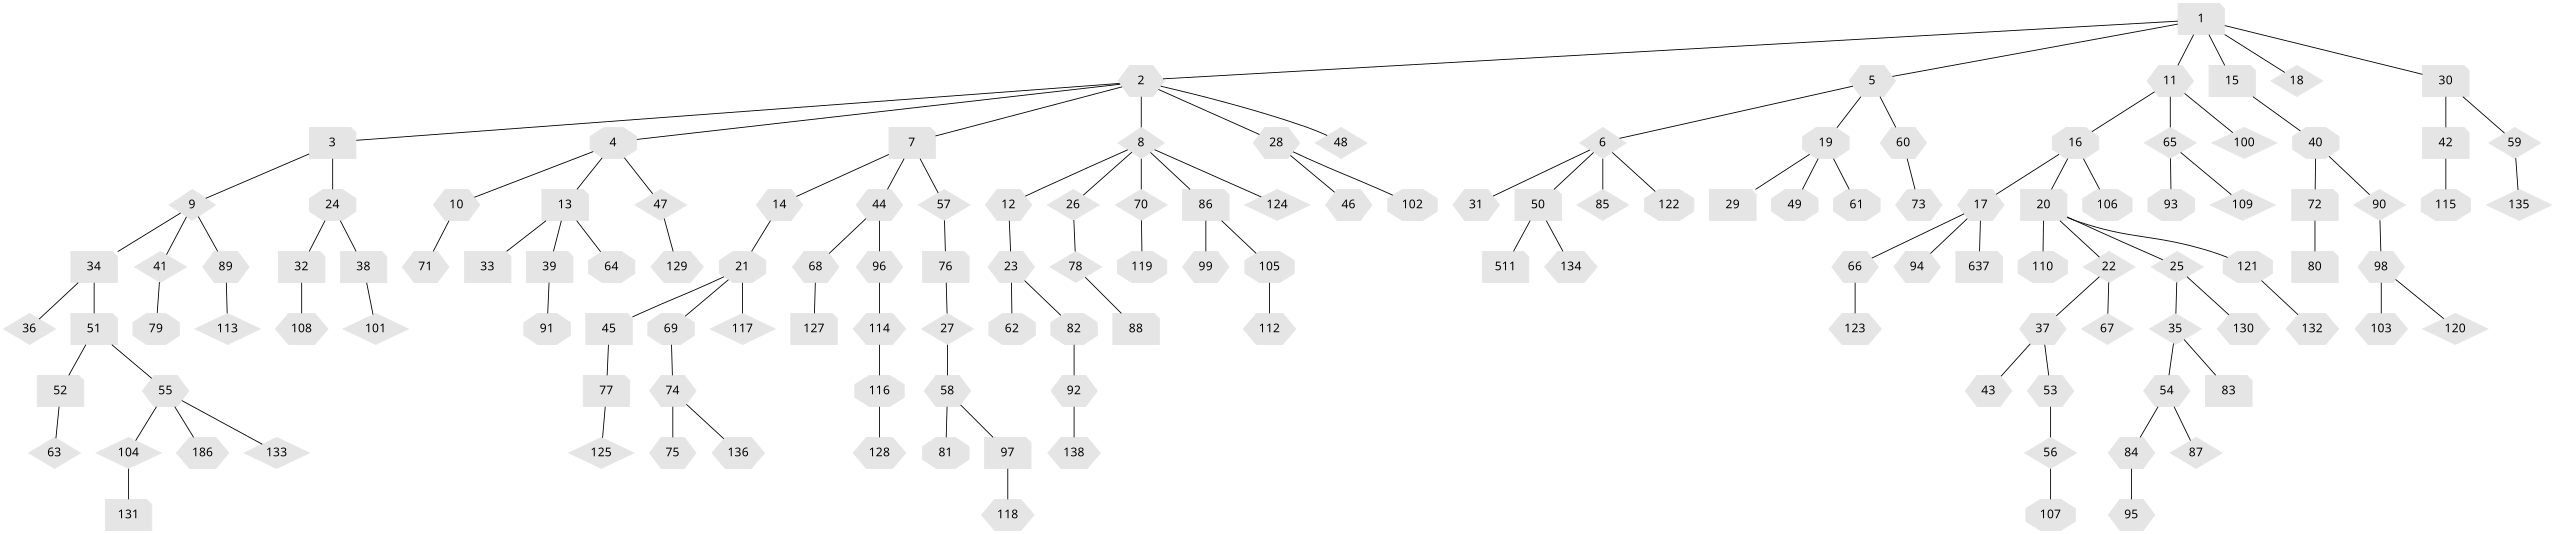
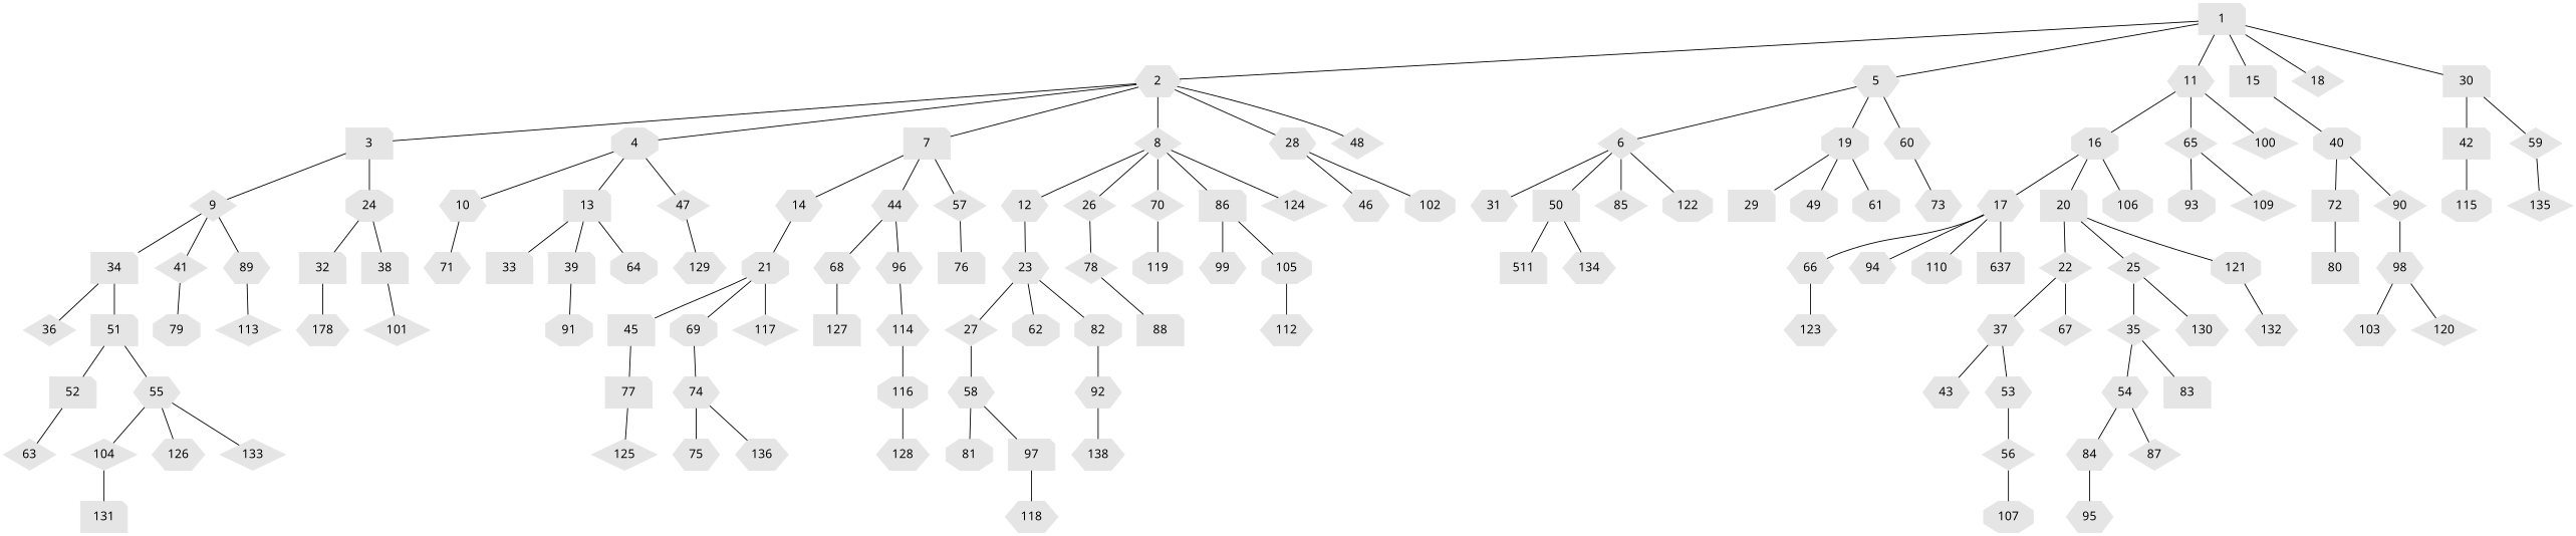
  graph {
    fontname="Noto Sans"
    node [color=gray90 fontname="Noto Sans" shape=hexagon style=filled]
    edge [fontname="Noto Sans"]
    1 [shape=note]
    2
    5
    11
    15 [shape=note]
    18 [shape=diamond]
    30 [shape=note]
    3 [shape=note]
    4 [shape=octagon]
    7 [shape=note]
    8 [shape=diamond]
    28
    48 [shape=diamond]
    6 [shape=diamond]
    19 [shape=octagon]
    60
    16 [shape=octagon]
    65 [shape=diamond]
    100 [shape=diamond]
    40 [shape=octagon]
    42 [shape=note]
    59 [shape=diamond]
    9 [shape=diamond]
    24 [shape=octagon]
    10
    13 [shape=note]
    47 [shape=diamond]
    14
    44
    57 [shape=diamond]
    12
    26 [shape=diamond]
    70 [shape=diamond]
    86 [shape=note]
    124 [shape=diamond]
    46
    102 [shape=octagon]
    34 [shape=note]
    41 [shape=diamond]
    89
    32 [shape=note]
    38 [shape=note]
    71
    33 [shape=note]
    39 [shape=note]
    64 [shape=octagon]
    129
    31
    50 [shape=note]
    85 [shape=diamond]
    122 [shape=octagon]
    29 [shape=note]
    49 [shape=octagon]
    61 [shape=octagon]
    73
    n56 [label=511 shape=note]
    134
    21 [shape=octagon]
    68
    96
    76 [shape=note]
    23
    78 [shape=diamond]
    119 [shape=octagon]
    99
    105 [shape=octagon]
    36 [shape=diamond]
    51 [shape=note]
    79 [shape=octagon]
    113 [shape=diamond]
    17
    20 [shape=note]
    106 [shape=octagon]
    93 [shape=octagon]
    109 [shape=diamond]
    27 [shape=diamond]
    62 [shape=octagon]
    82 [shape=octagon]
    91 [shape=octagon]
    45 [shape=note]
    69 [shape=octagon]
    117 [shape=diamond]
    72 [shape=note]
    90 [shape=diamond]
    66
    94
    110 [shape=octagon]
    n88 [label=637 shape=note]
    22 [shape=diamond]
    25 [shape=diamond]
    121 [shape=octagon]
    123
    37
    67 [shape=diamond]
    35 [shape=diamond]
    130
    132
    77 [shape=note]
    74
    43
    53
    58
    92
-   108
+   108 [label=178]
    101 [shape=diamond]
    54
    83 [shape=note]
    88 [shape=note]
    81 [shape=octagon]
    97 [shape=note]
    115 [shape=octagon]
    135 [shape=diamond]
    52 [shape=note]
    55
    84
    87 [shape=diamond]
    56 [shape=diamond]
    80 [shape=note]
    98
    127 [shape=note]
    114
    125 [shape=diamond]
    63 [shape=diamond]
    104 [shape=diamond]
-   126 [label=186]
+   126
    133 [shape=diamond]
    107 [shape=octagon]
    95
    131 [shape=note]
    118
    75
    136
    138
    112
    103
    120 [shape=diamond]
    116 [shape=octagon]
    128
    1 -- 2
    1 -- 5
    1 -- 11
    1 -- 15
    1 -- 18
    1 -- 30
    2 -- 3
    2 -- 4
    2 -- 7
    2 -- 8
    2 -- 28
    2 -- 48
    5 -- 6
    5 -- 19
    5 -- 60
    11 -- 16
    11 -- 65
    11 -- 100
    15 -- 40
    30 -- 42
    30 -- 59
    3 -- 9
    3 -- 24
    4 -- 10
    4 -- 13
    4 -- 47
    7 -- 14
    7 -- 44
    7 -- 57
    8 -- 12
    8 -- 26
    8 -- 70
    8 -- 86
    8 -- 124
    28 -- 46
    28 -- 102
    6 -- 31
    6 -- 50
    6 -- 85
    6 -- 122
    19 -- 29
    19 -- 49
    19 -- 61
    60 -- 73
    16 -- 17
    16 -- 20
    16 -- 106
    65 -- 93
    65 -- 109
    40 -- 72
    40 -- 90
    42 -- 115
    59 -- 135
    9 -- 34
    9 -- 41
    9 -- 89
    24 -- 32
    24 -- 38
    10 -- 71
    13 -- 33
    13 -- 39
    13 -- 64
    47 -- 129
    14 -- 21
    44 -- 68
    44 -- 96
    57 -- 76
    12 -- 23
    26 -- 78
    70 -- 119
    86 -- 99
    86 -- 105
    34 -- 36
    34 -- 51
    41 -- 79
    89 -- 113
    32 -- 108
    38 -- 101
    39 -- 91
    50 -- n56
    50 -- 134
    21 -- 45
    21 -- 69
    21 -- 117
    68 -- 127
    96 -- 114
-   76 -- 27
+   23 -- 27
    23 -- 62
    23 -- 82
    78 -- 88
    105 -- 112
    51 -- 52
    51 -- 55
    17 -- 66
    17 -- 94
-   20 -- 110
+   17 -- 110
    17 -- n88
    20 -- 22
    20 -- 25
    20 -- 121
    27 -- 58
    82 -- 92
    45 -- 77
    69 -- 74
    72 -- 80
    90 -- 98
    66 -- 123
    22 -- 37
    22 -- 67
    25 -- 35
    25 -- 130
    121 -- 132
    37 -- 43
    37 -- 53
    35 -- 54
    35 -- 83
    77 -- 125
    74 -- 75
    74 -- 136
    53 -- 56
    58 -- 81
    58 -- 97
    92 -- 138
    54 -- 84
    54 -- 87
    97 -- 118
    52 -- 63
    55 -- 104
    55 -- 126
    55 -- 133
    84 -- 95
    56 -- 107
    98 -- 103
    98 -- 120
    114 -- 116
    104 -- 131
    116 -- 128
  }
